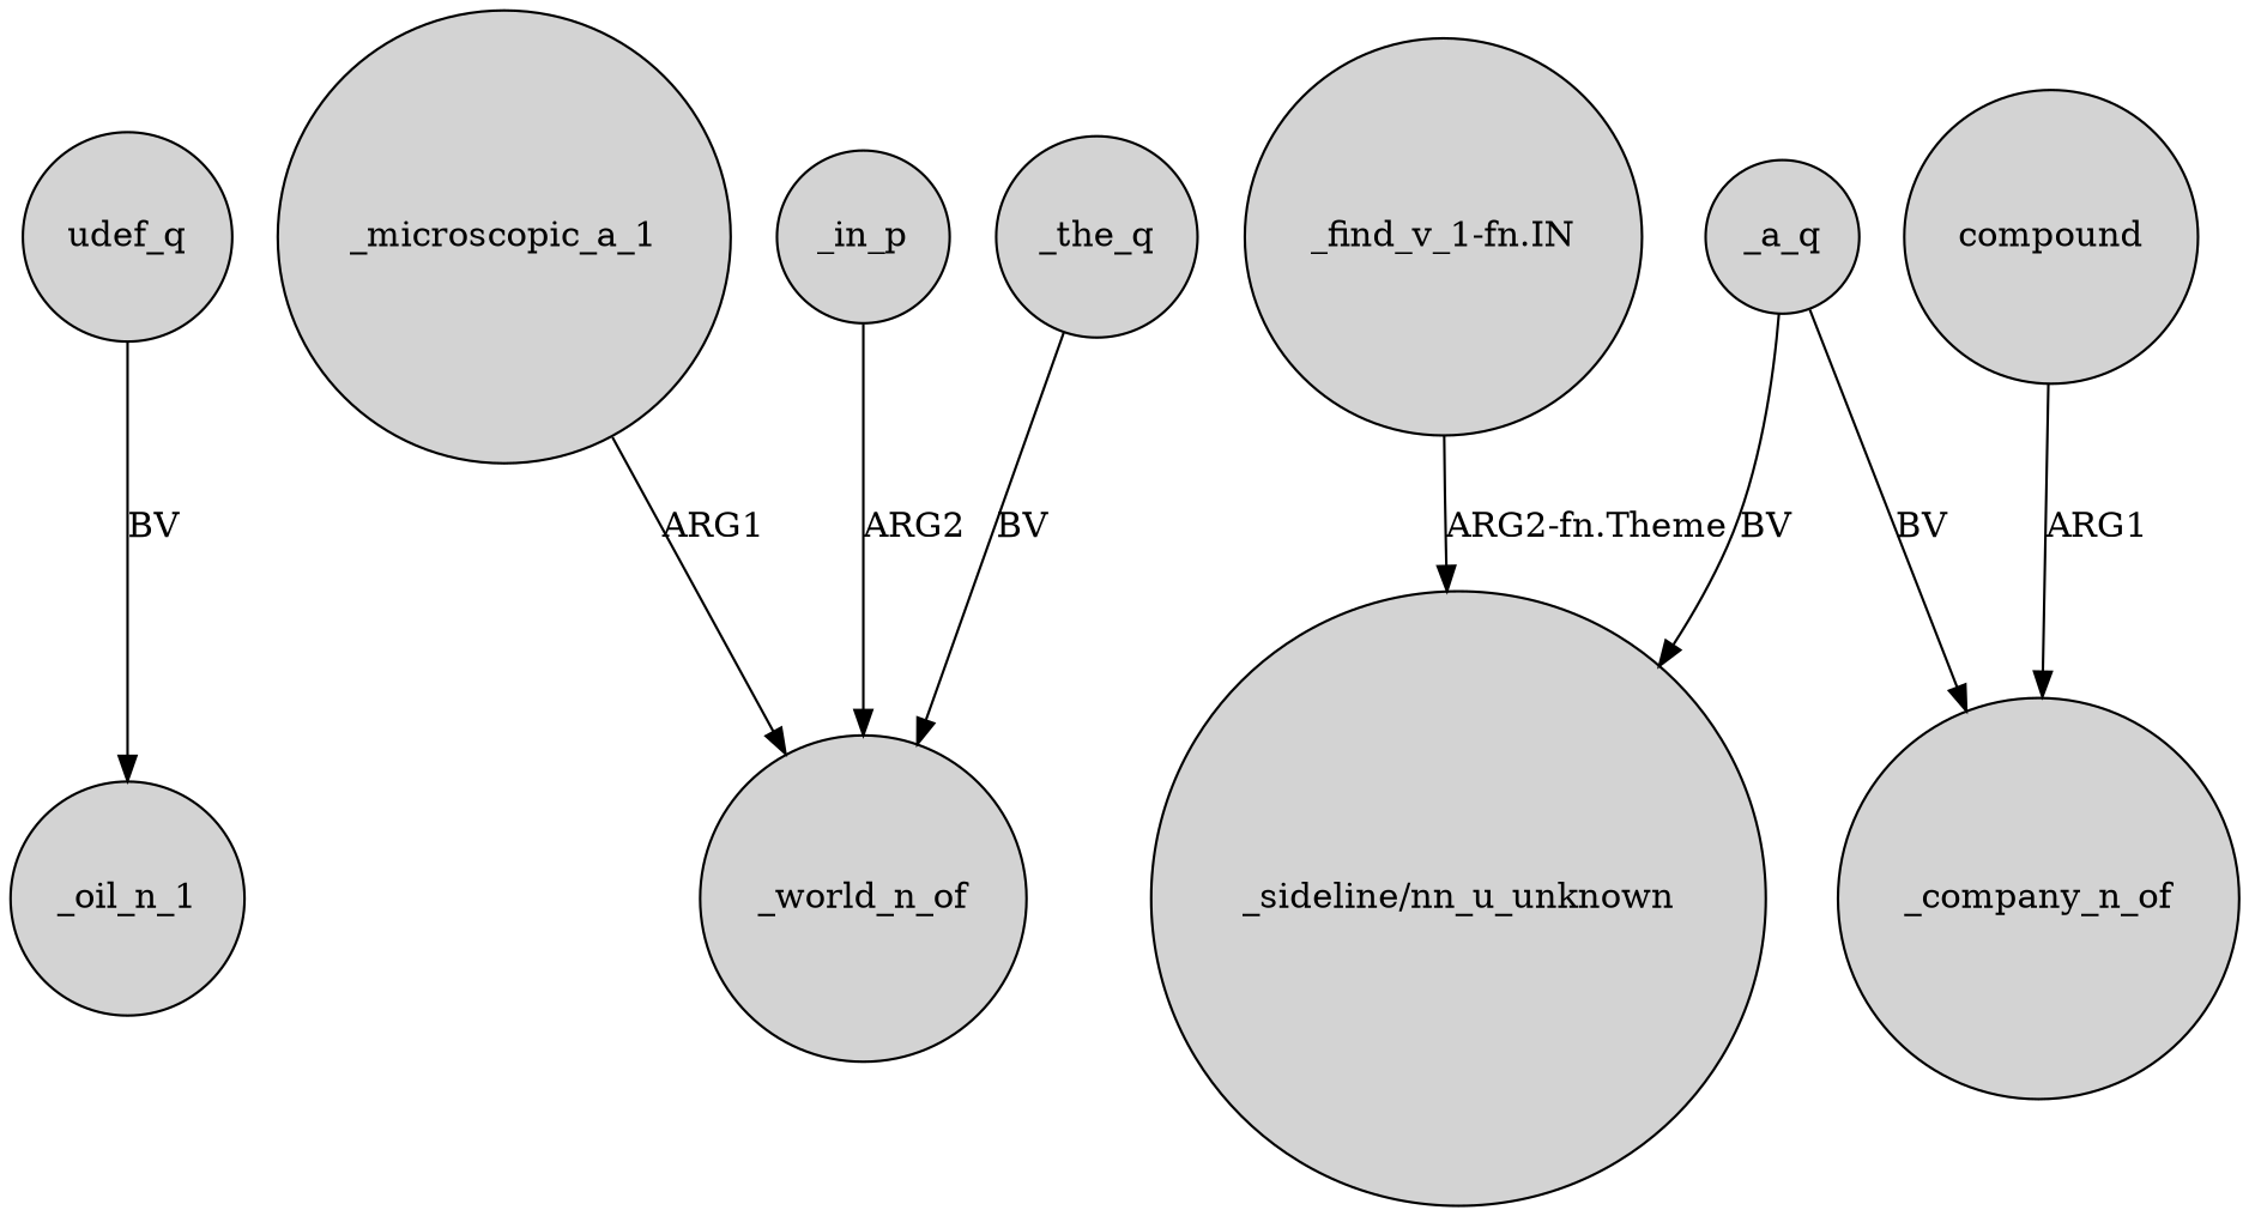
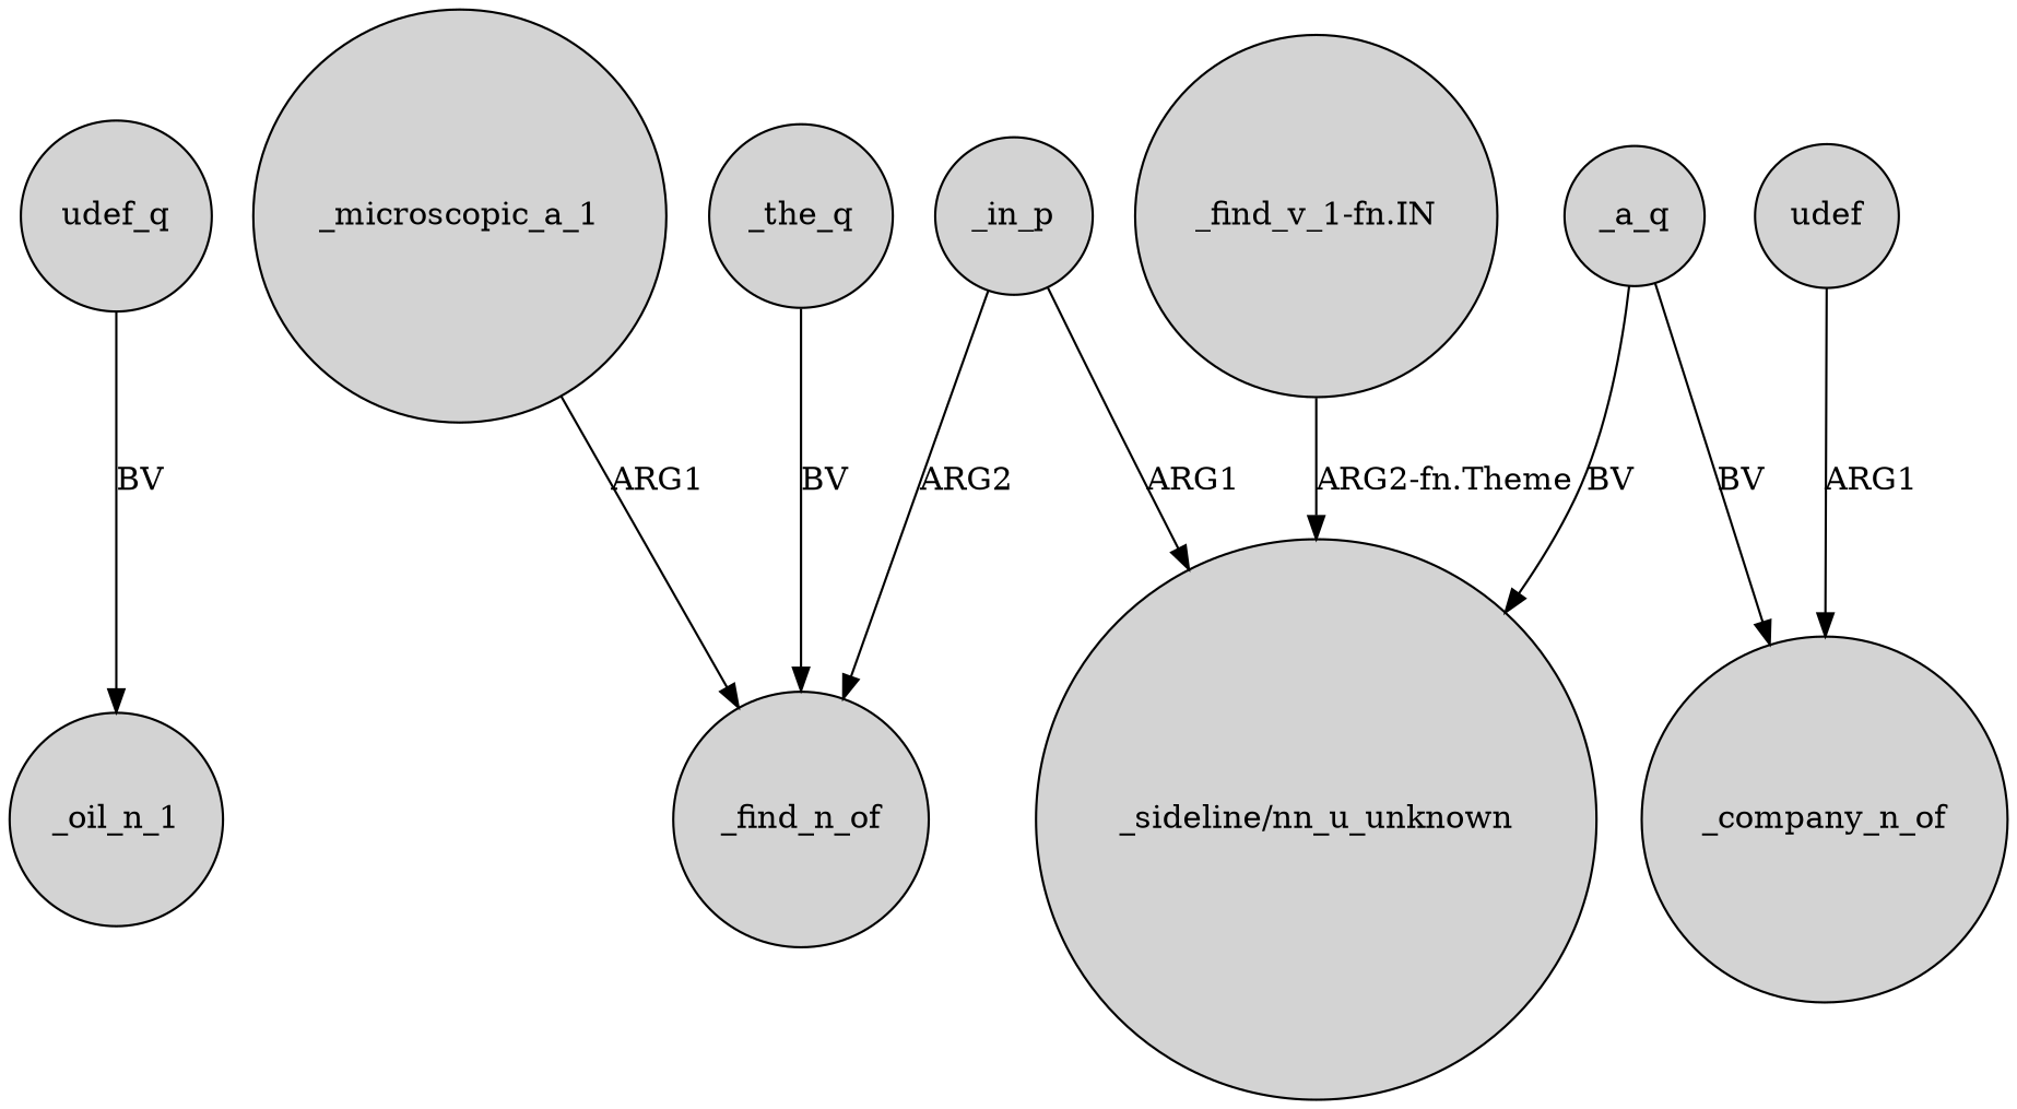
  digraph {
    node [shape=circle style=filled]
    udef_q
    _oil_n_1
    _microscopic_a_1
-   _world_n_of
+   _world_n_of [label=_find_n_of]
    "_find_v_1-fn.IN"
    "_sideline/nn_u_unknown"
    _in_p
    _the_q
    _a_q
    _company_n_of
-   compound
+   compound [label=udef]
    udef_q -> _oil_n_1 [label=BV]
    _microscopic_a_1 -> _world_n_of [label=ARG1]
    "_find_v_1-fn.IN" -> "_sideline/nn_u_unknown" [label="ARG2-fn.Theme"]
    _in_p -> _world_n_of [label=ARG2]
+   _in_p -> "_sideline/nn_u_unknown" [label=ARG1]
    _the_q -> _world_n_of [label=BV]
    _a_q -> "_sideline/nn_u_unknown" [label=BV]
    _a_q -> _company_n_of [label=BV]
    compound -> _company_n_of [label=ARG1]
  }
